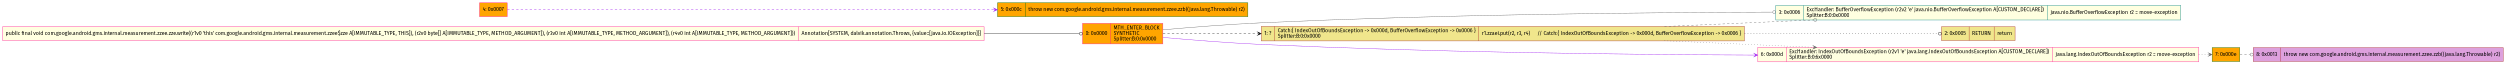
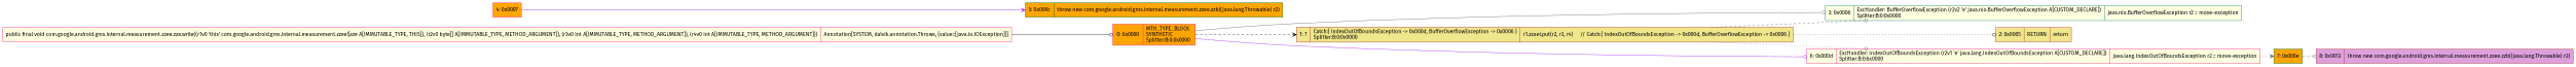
  digraph {
    fontname="Fira Sans"
    rankdir=LR
    node [color=deeppink fillcolor=orange fontname="Fira Sans" shape=record style=filled]
    edge [arrowhead=vee color=gray40 fontname="Fira Sans" style=solid]
-   n1 [label="{0\:\ 0x0000|MTH_ENTER_BLOCK\lSYNTHETIC\lSplitter:B:0:0x0000\l}"]
+   n1 [label="{0\:\ 0x0000|MTH_TYPE_BLOCK\lSYNTHETIC\lSplitter:B:0:0x0000\l}"]
    n2 [color=brown fillcolor=khaki label="{1\:\ ?|Catch:\{ IndexOutOfBoundsException \-\> 0x000d, BufferOverflowException \-\> 0x0006 \}\lSplitter:B:0:0x0000\l|r1.zzaei.put(r2, r3, r4)     \/\/ Catch:\{ IndexOutOfBoundsException \-\> 0x000d, BufferOverflowException \-\> 0x0006 \}\l}"]
    n3 [color=teal fillcolor=lightyellow label="{3\:\ 0x0006|ExcHandler: BufferOverflowException (r2v2 'e' java.nio.BufferOverflowException A[CUSTOM_DECLARE])\lSplitter:B:0:0x0000\l|java.nio.BufferOverflowException r2 = move\-exception\l}"]
    n4 [fillcolor=lightyellow label="{6\:\ 0x000d|ExcHandler: IndexOutOfBoundsException (r2v1 'e' java.lang.IndexOutOfBoundsException A[CUSTOM_DECLARE])\lSplitter:B:0:6x0000\l|java.lang.IndexOutOfBoundsException r2 = move\-exception\l}"]
    n5 [color=brown fillcolor=khaki label="{2\:\ 0x0005|RETURN\l|return\l}"]
    n6 [color=darkgreen label="{7\:\ 0x000e}"]
    n7 [label="{4\:\ 0x0007}"]
    n8 [color=darkgreen label="{5\:\ 0x000c|throw new com.google.android.gms.internal.measurement.zzee.zzb((java.lang.Throwable) r2)\l}"]
    n9 [color=brown fillcolor=plum label="{8\:\ 0x0013|throw new com.google.android.gms.internal.measurement.zzee.zzb((java.lang.Throwable) r2)\l}"]
    n10 [fillcolor=lightyellow label="{public final void com.google.android.gms.internal.measurement.zzee.zze.write((r1v0 'this' com.google.android.gms.internal.measurement.zzee$zze A[IMMUTABLE_TYPE, THIS]), (r2v0 byte[] A[IMMUTABLE_TYPE, METHOD_ARGUMENT]), (r3v0 int A[IMMUTABLE_TYPE, METHOD_ARGUMENT]), (r4v0 int A[IMMUTABLE_TYPE, METHOD_ARGUMENT]))  | Annotation[SYSTEM, dalvik.annotation.Throws, \{value=[java.io.IOException]\}]\l}"]
    n1 -> n2 [color=black style=dashed]
    n1 -> n3 [arrowhead=odot]
-   n1 -> n4 [color=purple]
+   n1 -> n4 [arrowhead=odot color=purple]
    n2 -> n3 [arrowhead=odot style=dashed]
-   n2 -> n4 [style=dotted]
+   n2 -> n4 [arrowhead=odot style=dotted]
    n2 -> n5 [arrowhead=odot color=black style=dotted]
    n4 -> n6 [style=dotted]
    n6 -> n9 [arrowhead=odot style=dashed]
-   n7 -> n8 [color=purple style=dashed]
+   n7 -> n8 [color=purple]
    n10 -> n1 [arrowhead=odot color=black]
  }
